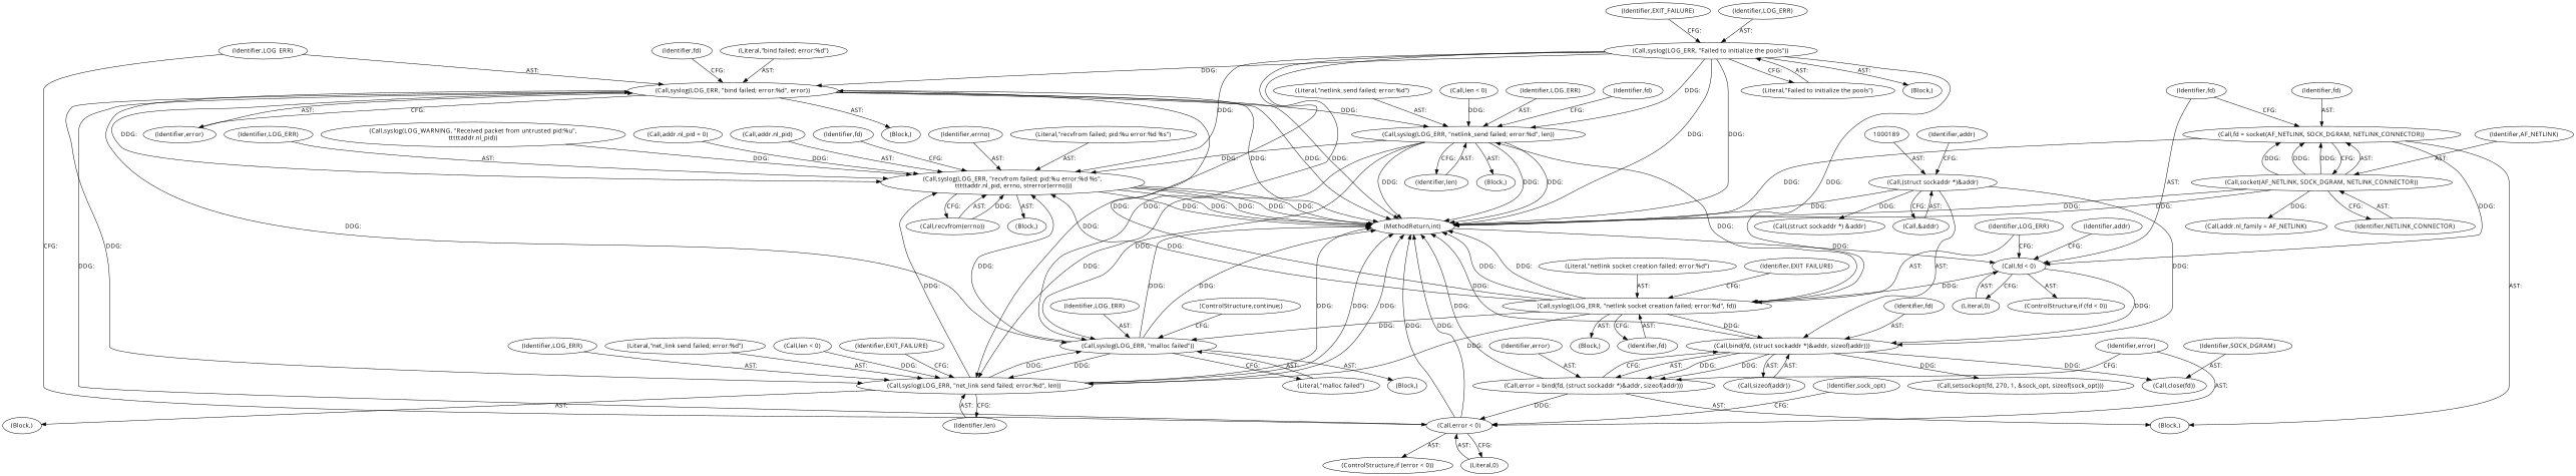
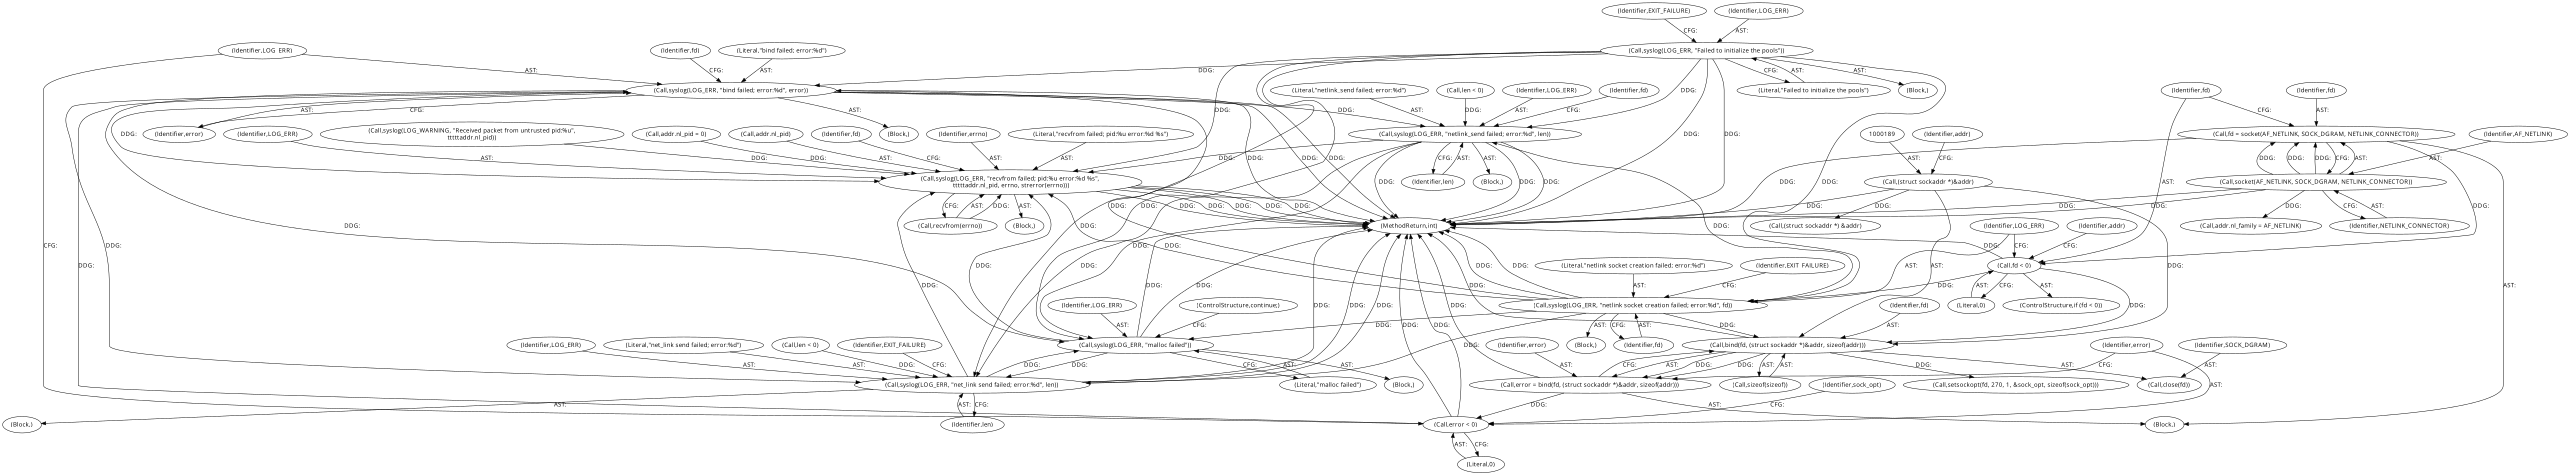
  digraph {
    fontname="Open Sans"
    node [fontname="Open Sans"]
    edge [fontname="Open Sans"]
    n1 [label="(Call,syslog(LOG_ERR, \"bind failed; error:%d\", error))"]
    n2 [label="(Call,syslog(LOG_ERR, \"netlink_send failed; error:%d\", len))"]
    n3 [label="(Call,syslog(LOG_ERR, \"recvfrom failed; pid:%u error:%d %s\",\n \t\t\t\t\taddr.nl_pid, errno, strerror(errno)))"]
    n4 [label="(Call,syslog(LOG_ERR, \"malloc failed\"))"]
    n5 [label="(Call,syslog(LOG_ERR, \"net_link send failed; error:%d\", len))"]
    n6 [label="(Identifier,error)"]
    n7 [label="(Block,)"]
    n8 [label="(MethodReturn,int)"]
    n9 [label="(Identifier,len)"]
    n10 [label="(Block,)"]
    n11 [label="(Call,recvfrom(errno))"]
    n12 [label="(Block,)"]
    n13 [label="(Literal,\"malloc failed\")"]
    n14 [label="(Block,)"]
    n15 [label="(Block,)"]
    n16 [label="(Identifier,len)"]
    n17 [label="(Call,syslog(LOG_ERR, \"netlink socket creation failed; error:%d\", fd))"]
    n18 [label="(Call,bind(fd, (struct sockaddr *)&addr, sizeof(addr)))"]
    n19 [label="(Block,)"]
    n20 [label="(Identifier,fd)"]
    n21 [label="(Call,error = bind(fd, (struct sockaddr *)&addr, sizeof(addr)))"]
    n22 [label="(Call,setsockopt(fd, 270, 1, &sock_opt, sizeof(sock_opt)))"]
    n23 [label="(Call,close(fd))"]
-   n24 [label="(Call,sizeof(addr))"]
+   n24 [label="(Call,sizeof(sizeof))"]
    n25 [label="(Call,syslog(LOG_ERR, \"Failed to initialize the pools\"))"]
    n26 [label="(Literal,\"Failed to initialize the pools\")"]
    n27 [label="(Block,)"]
    n28 [label="(Call,fd < 0)"]
    n29 [label="(ControlStructure,if (fd < 0))"]
    n30 [label="(Literal,0)"]
    n31 [label="(Call,fd = socket(AF_NETLINK, SOCK_DGRAM, NETLINK_CONNECTOR))"]
    n32 [label="(Call,socket(AF_NETLINK, SOCK_DGRAM, NETLINK_CONNECTOR))"]
    n33 [label="(Block,)"]
    n34 [label="(Call,addr.nl_family = AF_NETLINK)"]
    n35 [label="(Identifier,NETLINK_CONNECTOR)"]
    n36 [label="(Call,error < 0)"]
-   n37 [label="(ControlStructure,if (error < 0))"]
    n38 [label="(Literal,0)"]
    n39 [label="(Call,(struct sockaddr *)&addr)"]
    n40 [label="(Call,(struct sockaddr *) &addr)"]
-   n41 [label="(Call,&addr)"]
    n42 [label="(Literal,\"netlink socket creation failed; error:%d\")"]
    n43 [label="(Identifier,addr)"]
    n44 [label="(Identifier,LOG_ERR)"]
    n45 [label="(Identifier,fd)"]
    n46 [label="(Identifier,sock_opt)"]
    n47 [label="(Identifier,error)"]
    n48 [label="(Identifier,errno)"]
    n49 [label="(Identifier,SOCK_DGRAM)"]
    n50 [label="(Identifier,fd)"]
    n51 [label="(ControlStructure,continue;)"]
    n52 [label="(Literal,\"netlink_send failed; error:%d\")"]
    n53 [label="(Identifier,fd)"]
    n54 [label="(Identifier,LOG_ERR)"]
    n55 [label="(Literal,\"net_link send failed; error:%d\")"]
    n56 [label="(Literal,\"recvfrom failed; pid:%u error:%d %s\")"]
    n57 [label="(Literal,\"bind failed; error:%d\")"]
    n58 [label="(Call,len < 0)"]
    n59 [label="(Identifier,LOG_ERR)"]
    n60 [label="(Identifier,EXIT_FAILURE)"]
    n61 [label="(Call,len < 0)"]
    n62 [label="(Identifier,error)"]
    n63 [label="(Identifier,AF_NETLINK)"]
    n64 [label="(Identifier,LOG_ERR)"]
    n65 [label="(Call,syslog(LOG_WARNING, \"Received packet from untrusted pid:%u\",\n\t\t\t\t\taddr.nl_pid))"]
    n66 [label="(Call,addr.nl_pid = 0)"]
    n67 [label="(Call,addr.nl_pid)"]
    n68 [label="(Identifier,LOG_ERR)"]
    n69 [label="(Identifier,LOG_ERR)"]
    n70 [label="(Identifier,fd)"]
    n71 [label="(Identifier,EXIT_FAILURE)"]
    n72 [label="(Identifier,fd)"]
    n73 [label="(Identifier,EXIT_FAILURE)"]
    n74 [label="(Identifier,addr)"]
    n75 [label="(Identifier,LOG_ERR)"]
    n76 [label="(Identifier,fd)"]
    1000189
    n1 -> n2 [label="DDG: "]
    n1 -> n3 [label="DDG: "]
    n1 -> n4 [label="DDG: "]
    n1 -> n5 [label="DDG: "]
    n1 -> n6 [label="CFG: "]
    n1 -> n7 [label="AST: "]
    n1 -> n8 [label="DDG: "]
    n1 -> n8 [label="DDG: "]
    n1 -> n8 [label="DDG: "]
    n2 -> n3 [label="DDG: "]
    n2 -> n4 [label="DDG: "]
    n2 -> n5 [label="DDG: "]
    n2 -> n8 [label="DDG: "]
    n2 -> n8 [label="DDG: "]
    n2 -> n8 [label="DDG: "]
    n2 -> n9 [label="CFG: "]
    n2 -> n10 [label="AST: "]
    n3 -> n8 [label="DDG: "]
    n3 -> n8 [label="DDG: "]
    n3 -> n8 [label="DDG: "]
    n3 -> n8 [label="DDG: "]
    n3 -> n8 [label="DDG: "]
    n3 -> n11 [label="CFG: "]
    n3 -> n12 [label="AST: "]
    n4 -> n3 [label="DDG: "]
    n4 -> n5 [label="DDG: "]
    n4 -> n8 [label="DDG: "]
    n4 -> n8 [label="DDG: "]
    n4 -> n13 [label="CFG: "]
    n4 -> n14 [label="AST: "]
    n5 -> n3 [label="DDG: "]
    n5 -> n4 [label="DDG: "]
    n5 -> n8 [label="DDG: "]
    n5 -> n8 [label="DDG: "]
    n5 -> n8 [label="DDG: "]
    n5 -> n15 [label="AST: "]
    n5 -> n16 [label="CFG: "]
    n6 -> n1 [label="AST: "]
    n9 -> n2 [label="AST: "]
    n11 -> n3 [label="AST: "]
    n11 -> n3 [label="DDG: "]
    n13 -> n4 [label="AST: "]
    n16 -> n5 [label="AST: "]
    n17 -> n1 [label="DDG: "]
    n17 -> n2 [label="DDG: "]
    n17 -> n3 [label="DDG: "]
    n17 -> n4 [label="DDG: "]
    n17 -> n5 [label="DDG: "]
    n17 -> n8 [label="DDG: "]
    n17 -> n8 [label="DDG: "]
    n17 -> n18 [label="DDG: "]
    n17 -> n19 [label="AST: "]
    n17 -> n20 [label="CFG: "]
    n18 -> n8 [label="DDG: "]
    n18 -> n21 [label="AST: "]
    n18 -> n21 [label="DDG: "]
    n18 -> n21 [label="DDG: "]
    n18 -> n22 [label="DDG: "]
-   n18 -> n23 [label="DDG: "]
+   n18 -> n23 [label="AST: "]
    n18 -> n24 [label="AST: "]
    n20 -> n17 [label="AST: "]
    n21 -> n8 [label="DDG: "]
    n21 -> n18 [label="CFG: "]
    n21 -> n33 [label="AST: "]
    n21 -> n36 [label="DDG: "]
    n24 -> n18 [label="AST: "]
    n25 -> n1 [label="DDG: "]
    n25 -> n2 [label="DDG: "]
    n25 -> n3 [label="DDG: "]
    n25 -> n4 [label="DDG: "]
    n25 -> n5 [label="DDG: "]
    n25 -> n8 [label="DDG: "]
    n25 -> n8 [label="DDG: "]
    n25 -> n17 [label="DDG: "]
    n25 -> n26 [label="CFG: "]
    n25 -> n27 [label="AST: "]
    n26 -> n25 [label="AST: "]
-   n8 -> n28 [label="DDG: "]
+   n28 -> n8 [label="DDG: "]
    n28 -> n17 [label="DDG: "]
    n28 -> n18 [label="DDG: "]
    n28 -> n29 [label="AST: "]
    n28 -> n30 [label="CFG: "]
    n30 -> n28 [label="AST: "]
    n31 -> n8 [label="DDG: "]
    n31 -> n28 [label="DDG: "]
    n31 -> n32 [label="CFG: "]
    n31 -> n33 [label="AST: "]
    n32 -> n8 [label="DDG: "]
    n32 -> n8 [label="DDG: "]
    n32 -> n31 [label="AST: "]
    n32 -> n31 [label="DDG: "]
    n32 -> n31 [label="DDG: "]
    n32 -> n31 [label="DDG: "]
    n32 -> n34 [label="DDG: "]
    n32 -> n35 [label="CFG: "]
    n35 -> n32 [label="AST: "]
    n36 -> n1 [label="DDG: "]
    n36 -> n8 [label="DDG: "]
    n36 -> n8 [label="DDG: "]
-   n36 -> n37 [label="AST: "]
    n36 -> n38 [label="CFG: "]
    n38 -> n36 [label="AST: "]
    n39 -> n8 [label="DDG: "]
    n39 -> n18 [label="AST: "]
    n39 -> n18 [label="DDG: "]
    n39 -> n40 [label="DDG: "]
-   n39 -> n41 [label="CFG: "]
-   n41 -> n39 [label="AST: "]
    n42 -> n17 [label="AST: "]
    n43 -> n39 [label="CFG: "]
    n44 -> n5 [label="AST: "]
    n45 -> n1 [label="CFG: "]
    n46 -> n36 [label="CFG: "]
    n47 -> n21 [label="AST: "]
    n48 -> n3 [label="AST: "]
    n49 -> n23 [label="AST: "]
    n50 -> n18 [label="AST: "]
    n51 -> n4 [label="CFG: "]
    n52 -> n2 [label="AST: "]
    n53 -> n31 [label="AST: "]
    n54 -> n4 [label="AST: "]
    n55 -> n5 [label="AST: "]
    n56 -> n3 [label="AST: "]
    n57 -> n1 [label="AST: "]
    n58 -> n2 [label="DDG: "]
    n59 -> n3 [label="AST: "]
    n60 -> n25 [label="CFG: "]
    n61 -> n5 [label="DDG: "]
    n62 -> n21 [label="CFG: "]
    n62 -> n36 [label="AST: "]
    n63 -> n32 [label="AST: "]
    n64 -> n1 [label="AST: "]
    n64 -> n36 [label="CFG: "]
    n65 -> n3 [label="DDG: "]
    n66 -> n3 [label="DDG: "]
    n67 -> n3 [label="AST: "]
    n68 -> n17 [label="AST: "]
    n68 -> n28 [label="CFG: "]
    n69 -> n2 [label="AST: "]
    n70 -> n3 [label="CFG: "]
    n71 -> n17 [label="CFG: "]
    n72 -> n28 [label="AST: "]
    n72 -> n31 [label="CFG: "]
    n73 -> n5 [label="CFG: "]
    n74 -> n28 [label="CFG: "]
    n75 -> n25 [label="AST: "]
    n76 -> n2 [label="CFG: "]
    1000189 -> n39 [label="AST: "]
  }
